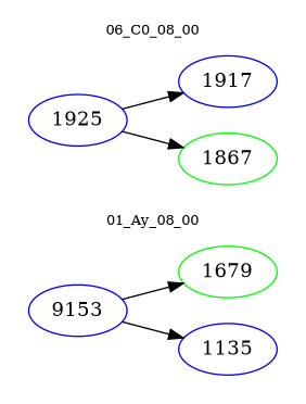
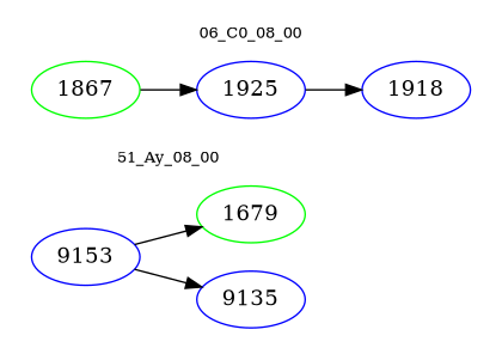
  digraph {
    rankdir=LR
    node [color=blue]
    edge [color=black]
    n1 [label=9153]
-   n2 [label=1135]
+   n2 [label=9135]
    n3 [color=green label=1679]
    n4 [label=1925]
    n5 [color=green label=1867]
-   n6 [label=1917]
+   n6 [label=1918]
    subgraph cluster_1 {
      color=white
      fontsize=10
-     label="01_Ay_08_00"
+     label="51_Ay_08_00"
      n1
      n2
      n3
    }
    subgraph cluster_2 {
      color=white
      fontsize=10
      label="06_C0_08_00"
      n4
      n5
      n6
    }
    n1 -> n2
    n1 -> n3
-   n4 -> n5
+   n5 -> n4
    n4 -> n6
  }
